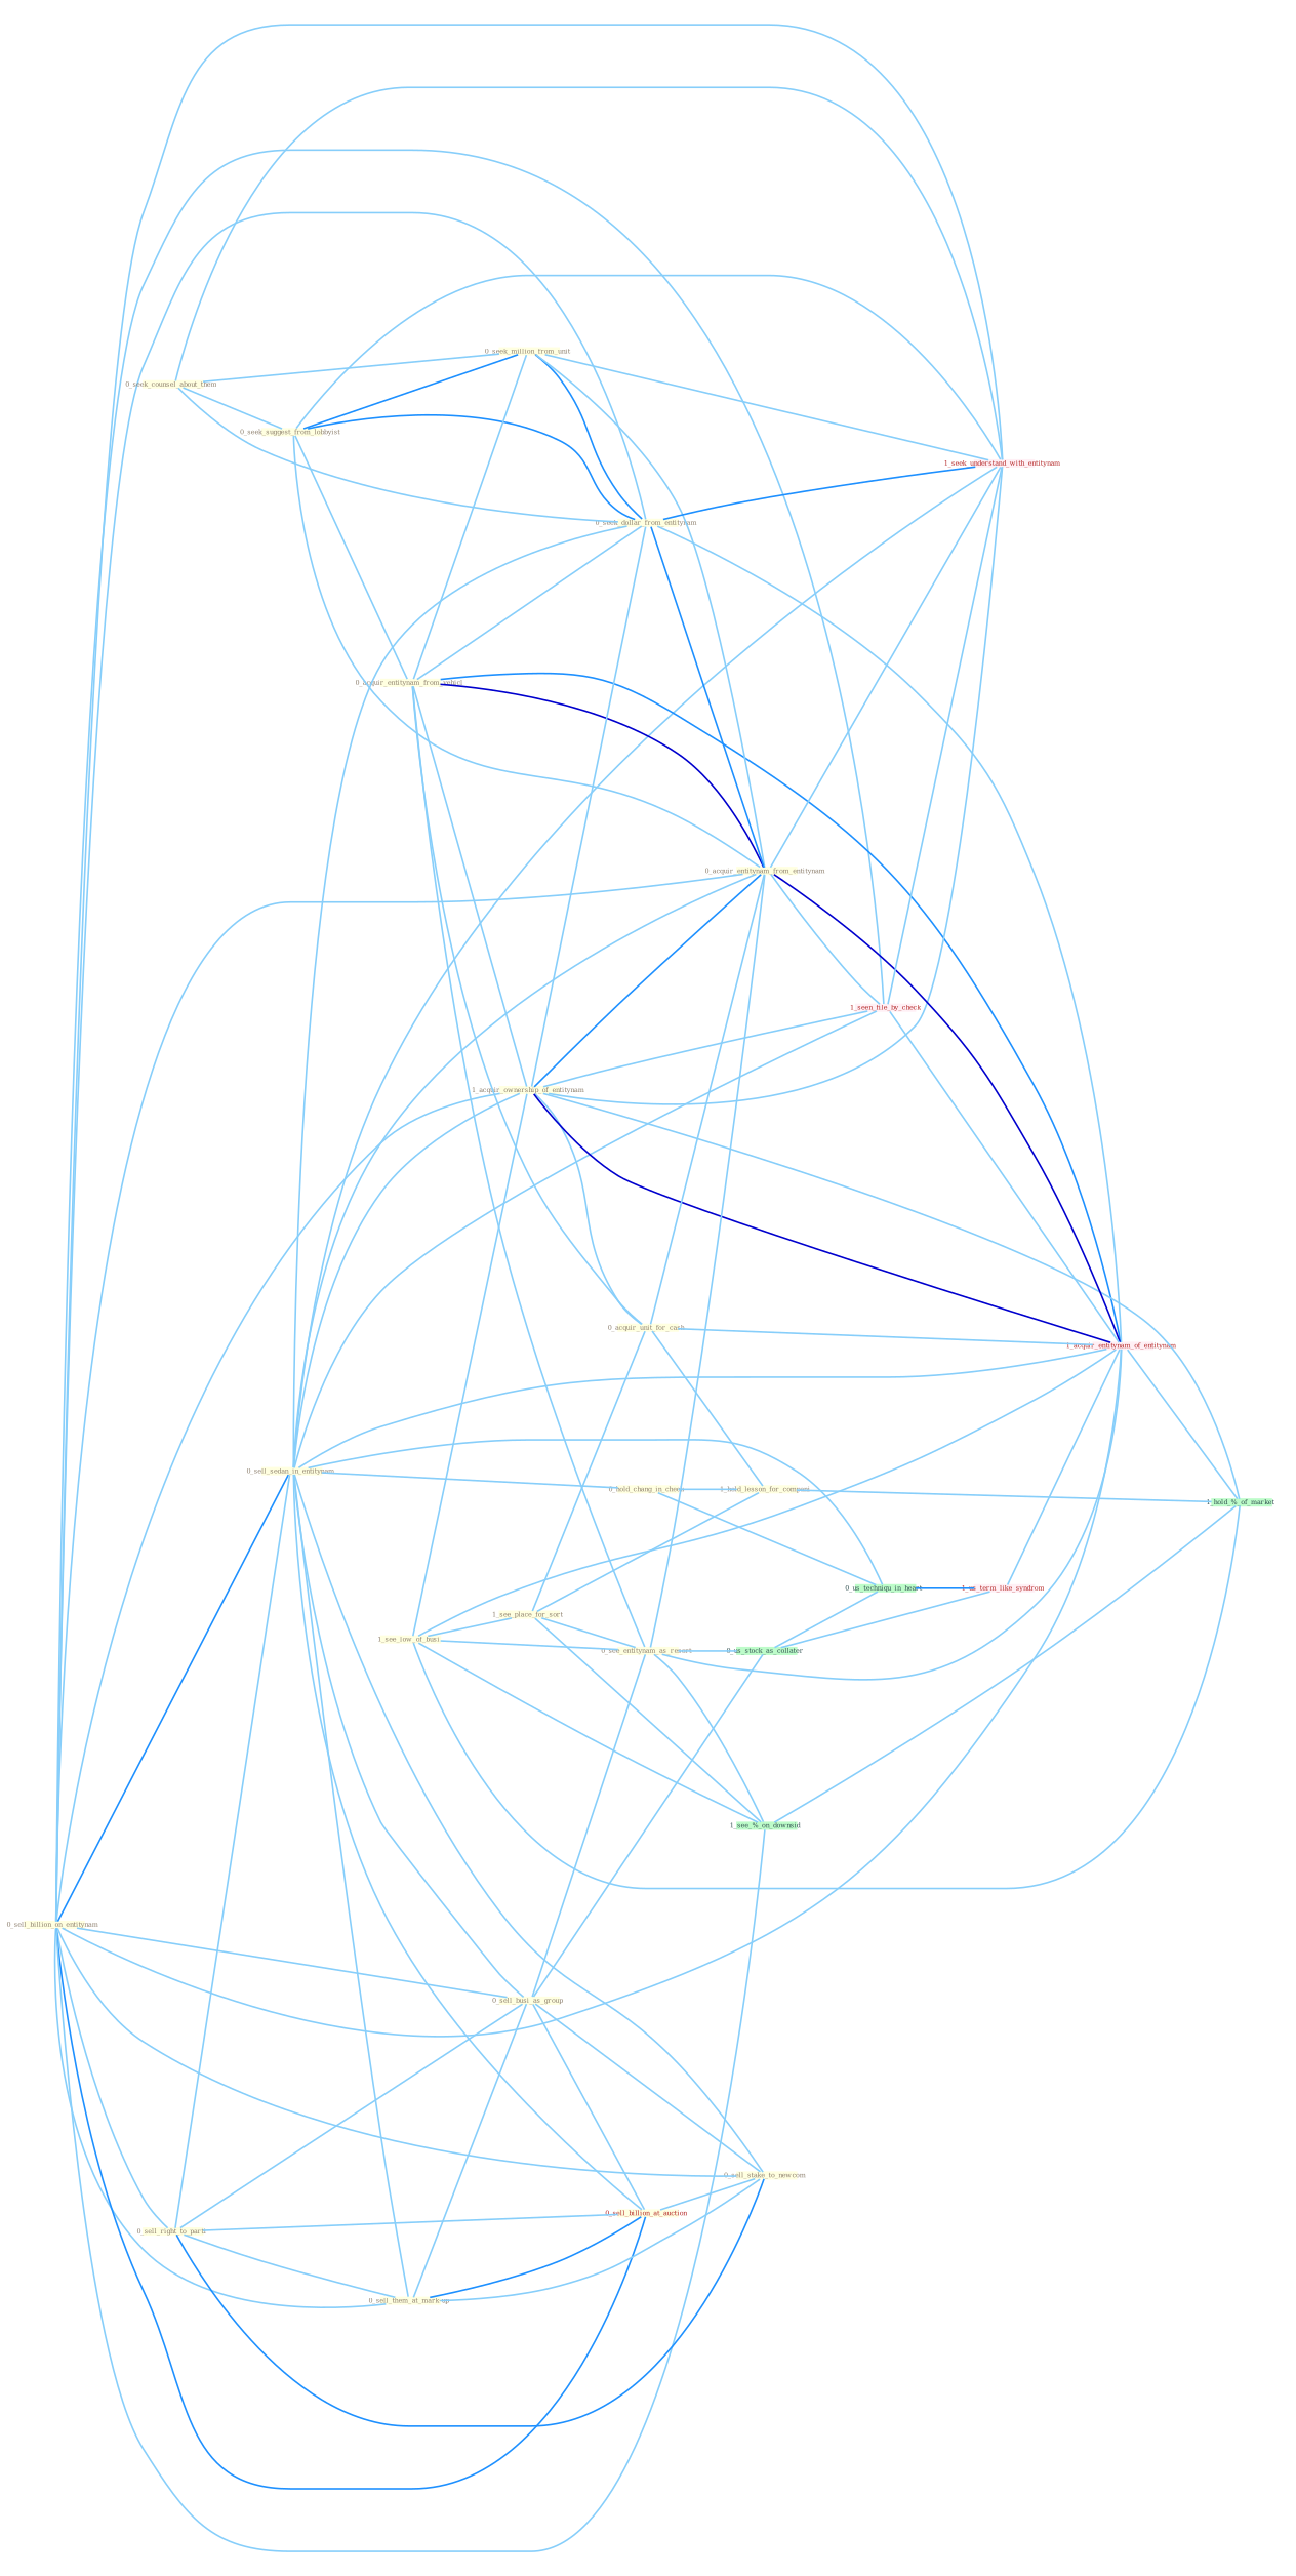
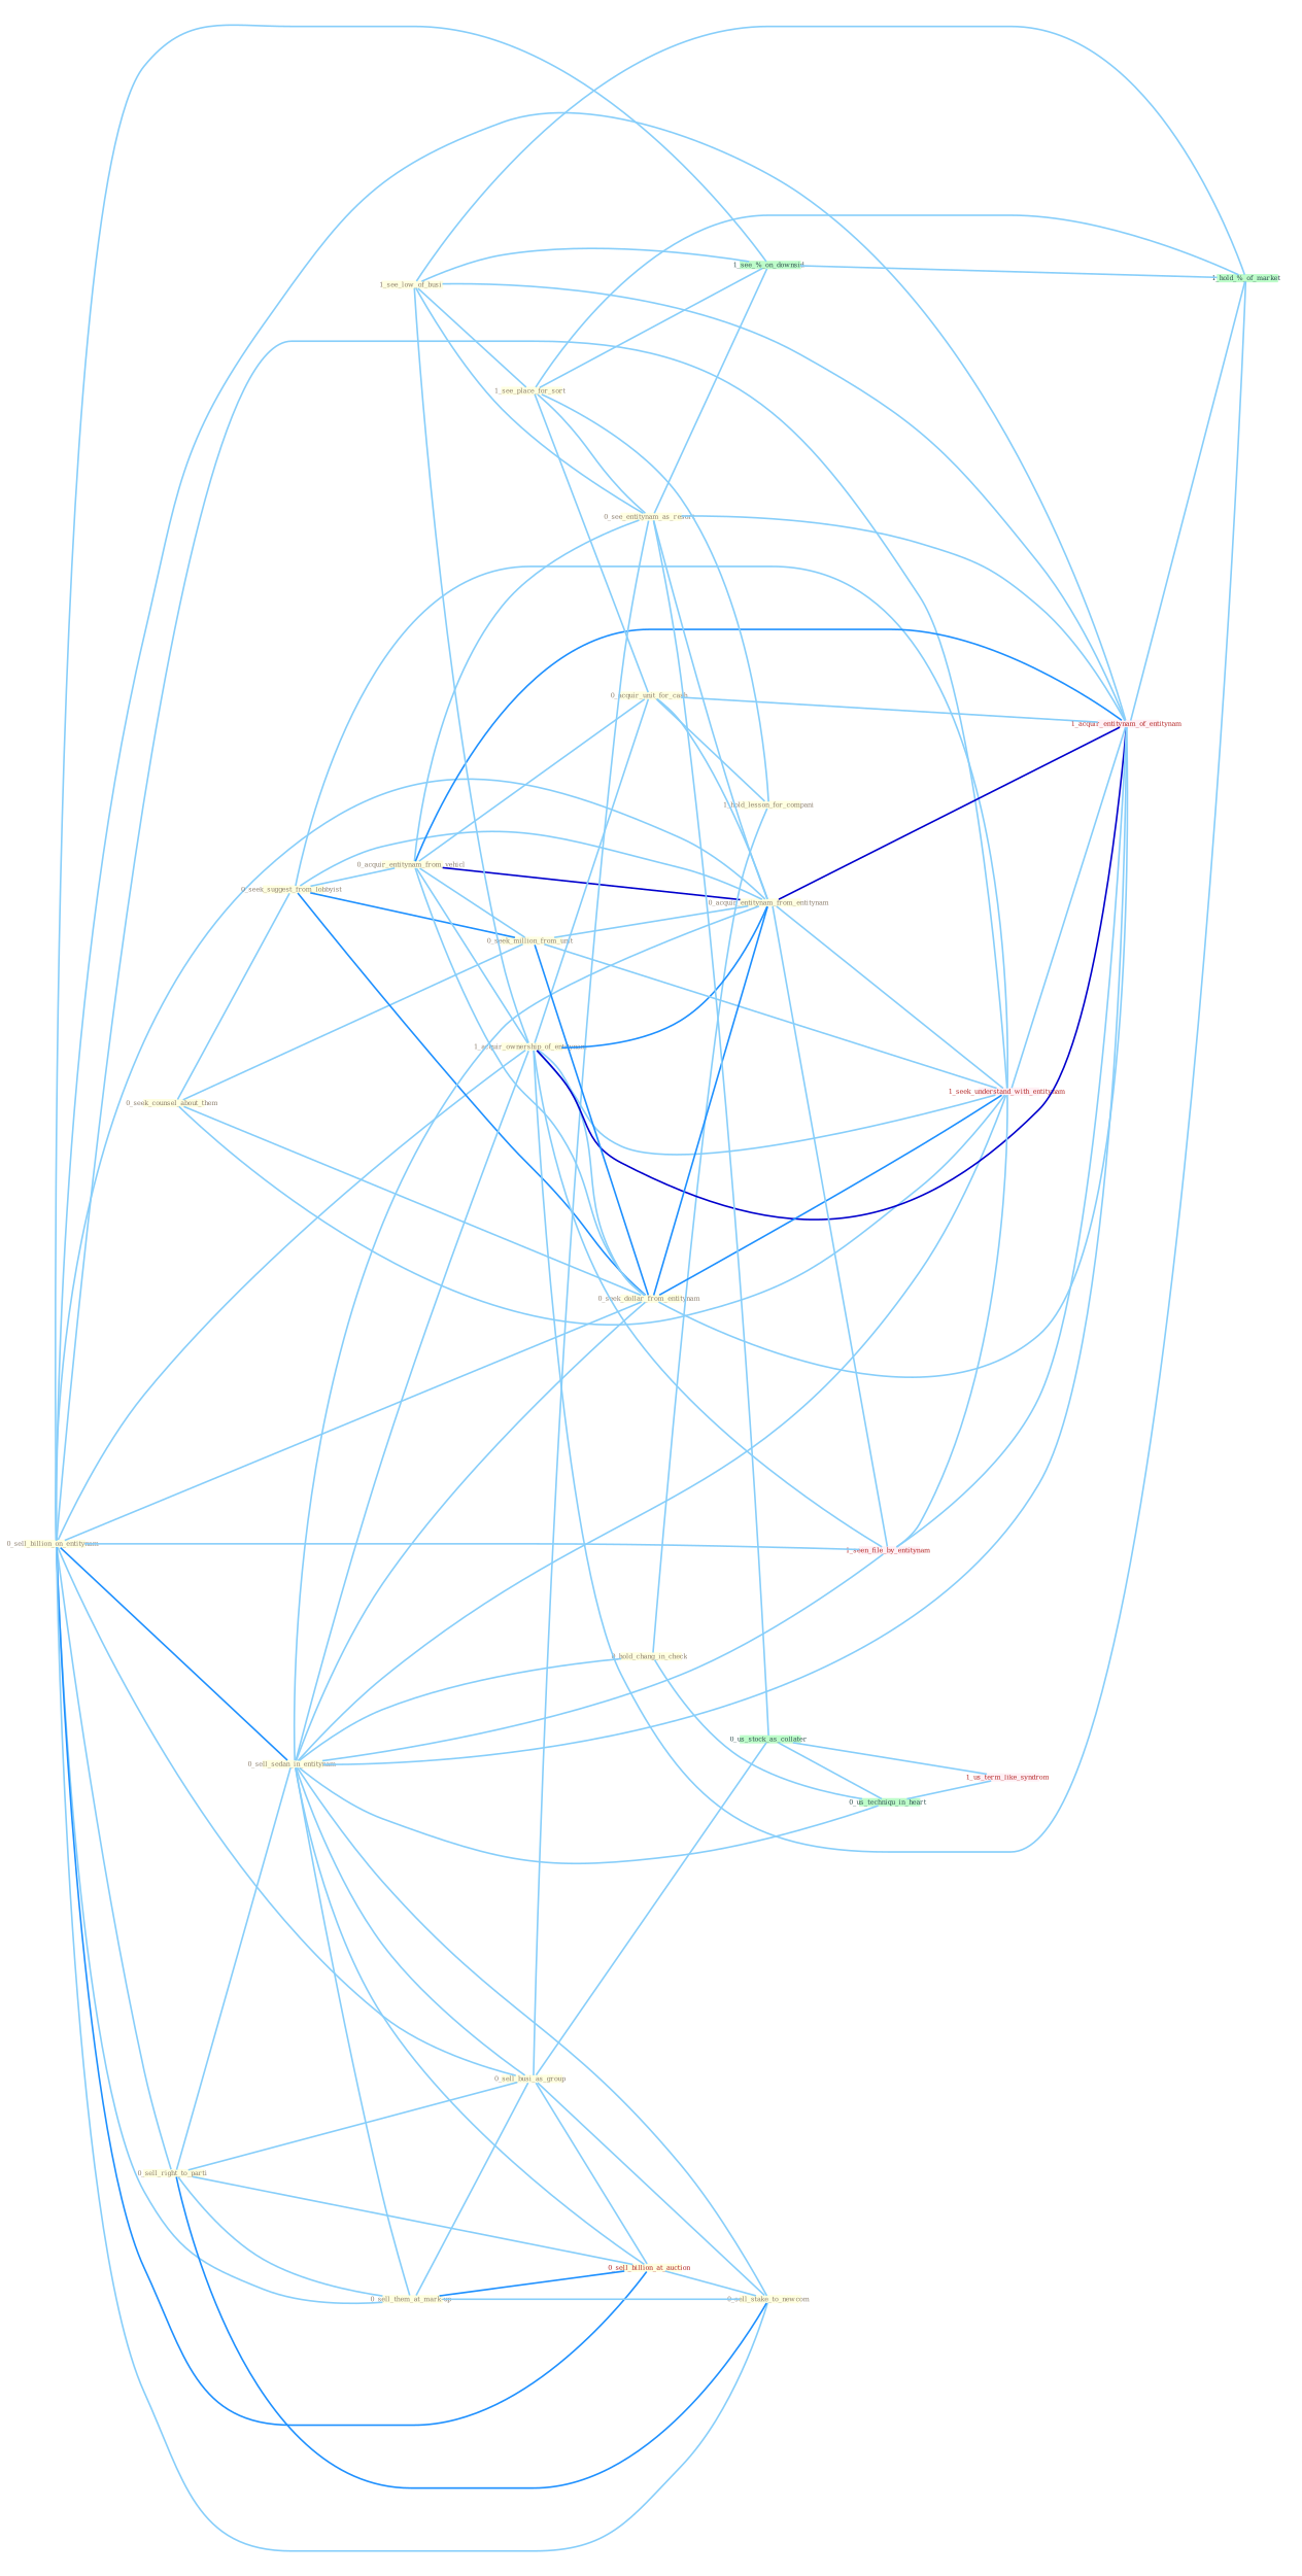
  graph {
    rankdir=LR
    node [color="#ffffe0" fixedsize=true fontcolor="#8b7d6b" fontsize=4 shape=polygon style=filled]
    edge [color="#87cefa" w=1]
    "0_sell_billion_on_entitynam " [height=.06 width=.5]
    "0_seek_counsel_about_them " [height=.06 width=.5]
    "0_seek_suggest_from_lobbyist " [height=.06 width=.5]
    "0_sell_right_to_parti " [height=.06 width=.5]
    "0_sell_sedan_in_entitynam " [height=.06 width=.5]
    "0_acquir_entitynam_from_vehicl " [height=.06 width=.5]
    "0_sell_them_at_mark-up " [height=.06 width=.5]
    "1_see_low_of_busi " [height=.06 width=.5]
    "0_hold_chang_in_check " [height=.06 width=.5]
    "0_sell_busi_as_group " [height=.06 width=.5]
    "1_see_place_for_sort " [height=.06 width=.5]
    "1_acquir_ownership_of_entitynam " [height=.06 width=.5]
    "0_seek_million_from_unit " [height=.06 width=.5]
    "0_acquir_unit_for_cash " [height=.06 width=.5]
    "1_hold_lesson_for_compani " [height=.06 width=.5]
    "0_seek_dollar_from_entitynam " [height=.06 width=.5]
    "0_see_entitynam_as_resort " [height=.06 width=.5]
    "0_acquir_entitynam_from_entitynam " [height=.06 width=.5]
    "0_sell_billion_at_auction " [fontcolor="#b22222" height=.06 width=.5]
    "0_sell_stake_to_newcom " [height=.06 width=.5]
-   "1_seen_file_by_entitynam " [color="#fff0f5" fontcolor="#b22222" height=.06 width=.5 label="1_seen_file_by_check"]
+   "1_seen_file_by_entitynam " [color="#fff0f5" fontcolor="#b22222" height=.06 width=.5]
    "1_seek_understand_with_entitynam " [color="#fff0f5" fontcolor="#b22222" height=.06 width=.5]
    "1_acquir_entitynam_of_entitynam " [color="#fff0f5" fontcolor="#b22222" height=.06 width=.5]
    "1_us_term_like_syndrom " [color="#fff0f5" fontcolor="#b22222" height=.06 width=.5]
    "1_see_%_on_downsid " [color="#BDFCC9" fontcolor="#2f4f4f" height=.06 width=.5]
    "0_us_techniqu_in_heart " [color="#BDFCC9" fontcolor="#2f4f4f" height=.06 width=.5]
    "1_hold_%_of_market " [color="#BDFCC9" fontcolor="#2f4f4f" height=.06 width=.5]
    "0_us_stock_as_collater " [color="#BDFCC9" fontcolor="#2f4f4f" height=.06 width=.5]
    subgraph sub_1 {
      "0_sell_billion_on_entitynam "
      "0_seek_counsel_about_them "
      "0_seek_suggest_from_lobbyist "
      "0_sell_right_to_parti "
      "0_sell_sedan_in_entitynam "
      "0_acquir_entitynam_from_vehicl "
      "0_sell_them_at_mark-up "
      "1_see_low_of_busi "
      "0_hold_chang_in_check "
      "0_sell_busi_as_group "
      "1_see_place_for_sort "
      "1_acquir_ownership_of_entitynam "
      "0_seek_million_from_unit "
      "0_acquir_unit_for_cash "
      "1_hold_lesson_for_compani "
      "0_seek_dollar_from_entitynam "
      "0_see_entitynam_as_resort "
      "0_acquir_entitynam_from_entitynam "
      "0_sell_billion_at_auction "
      "0_sell_stake_to_newcom "
    }
    subgraph sub_2 {
      "1_seen_file_by_entitynam "
      "1_seek_understand_with_entitynam "
      "1_acquir_entitynam_of_entitynam "
      "1_us_term_like_syndrom "
    }
    "0_sell_billion_on_entitynam " -- "0_sell_right_to_parti "
    "0_sell_billion_on_entitynam " -- "0_sell_sedan_in_entitynam " [color="#1e90ff" w=2]
    "0_sell_billion_on_entitynam " -- "0_sell_them_at_mark-up "
    "0_sell_billion_on_entitynam " -- "0_sell_busi_as_group "
    "0_sell_billion_on_entitynam " -- "1_acquir_ownership_of_entitynam "
    "0_sell_billion_on_entitynam " -- "0_seek_dollar_from_entitynam "
    "0_sell_billion_on_entitynam " -- "0_acquir_entitynam_from_entitynam "
    "0_sell_billion_on_entitynam " -- "0_sell_billion_at_auction " [color="#1e90ff" w=2]
    "0_sell_billion_on_entitynam " -- "0_sell_stake_to_newcom "
    "0_sell_billion_on_entitynam " -- "1_seen_file_by_entitynam "
    "0_sell_billion_on_entitynam " -- "1_seek_understand_with_entitynam "
    "0_sell_billion_on_entitynam " -- "1_acquir_entitynam_of_entitynam "
    "0_sell_billion_on_entitynam " -- "1_see_%_on_downsid "
    "0_seek_counsel_about_them " -- "0_seek_suggest_from_lobbyist "
    "0_seek_counsel_about_them " -- "0_seek_million_from_unit "
    "0_seek_counsel_about_them " -- "0_seek_dollar_from_entitynam "
    "0_seek_counsel_about_them " -- "1_seek_understand_with_entitynam "
    "0_seek_suggest_from_lobbyist " -- "0_acquir_entitynam_from_vehicl "
    "0_seek_suggest_from_lobbyist " -- "0_seek_million_from_unit " [color="#1e90ff" w=2]
    "0_seek_suggest_from_lobbyist " -- "0_seek_dollar_from_entitynam " [color="#1e90ff" w=2]
    "0_seek_suggest_from_lobbyist " -- "0_acquir_entitynam_from_entitynam "
    "0_seek_suggest_from_lobbyist " -- "1_seek_understand_with_entitynam "
    "0_sell_right_to_parti " -- "0_sell_sedan_in_entitynam "
    "0_sell_right_to_parti " -- "0_sell_them_at_mark-up "
    "0_sell_right_to_parti " -- "0_sell_busi_as_group "
    "0_sell_right_to_parti " -- "0_sell_billion_at_auction "
    "0_sell_right_to_parti " -- "0_sell_stake_to_newcom " [color="#1e90ff" w=2]
    "0_sell_sedan_in_entitynam " -- "0_sell_them_at_mark-up "
    "0_sell_sedan_in_entitynam " -- "0_hold_chang_in_check "
    "0_sell_sedan_in_entitynam " -- "0_sell_busi_as_group "
    "0_sell_sedan_in_entitynam " -- "1_acquir_ownership_of_entitynam "
    "0_sell_sedan_in_entitynam " -- "0_seek_dollar_from_entitynam "
    "0_sell_sedan_in_entitynam " -- "0_acquir_entitynam_from_entitynam "
    "0_sell_sedan_in_entitynam " -- "0_sell_billion_at_auction "
    "0_sell_sedan_in_entitynam " -- "0_sell_stake_to_newcom "
    "0_sell_sedan_in_entitynam " -- "1_seen_file_by_entitynam "
    "0_sell_sedan_in_entitynam " -- "1_seek_understand_with_entitynam "
    "0_sell_sedan_in_entitynam " -- "1_acquir_entitynam_of_entitynam "
    "0_sell_sedan_in_entitynam " -- "0_us_techniqu_in_heart "
    "0_acquir_entitynam_from_vehicl " -- "1_acquir_ownership_of_entitynam "
    "0_acquir_entitynam_from_vehicl " -- "0_seek_million_from_unit "
    "0_acquir_entitynam_from_vehicl " -- "0_acquir_unit_for_cash "
    "0_acquir_entitynam_from_vehicl " -- "0_seek_dollar_from_entitynam "
    "0_acquir_entitynam_from_vehicl " -- "0_see_entitynam_as_resort "
    "0_acquir_entitynam_from_vehicl " -- "0_acquir_entitynam_from_entitynam " [color="#0000cd" w=3]
    "0_acquir_entitynam_from_vehicl " -- "1_acquir_entitynam_of_entitynam " [color="#1e90ff" w=2]
    "0_sell_them_at_mark-up " -- "0_sell_busi_as_group "
    "0_sell_them_at_mark-up " -- "0_sell_billion_at_auction " [color="#1e90ff" w=2]
    "0_sell_them_at_mark-up " -- "0_sell_stake_to_newcom "
    "1_see_low_of_busi " -- "1_see_place_for_sort "
    "1_see_low_of_busi " -- "1_acquir_ownership_of_entitynam "
    "1_see_low_of_busi " -- "0_see_entitynam_as_resort "
    "1_see_low_of_busi " -- "1_acquir_entitynam_of_entitynam "
    "1_see_low_of_busi " -- "1_see_%_on_downsid "
    "1_see_low_of_busi " -- "1_hold_%_of_market "
    "0_hold_chang_in_check " -- "1_hold_lesson_for_compani "
    "0_hold_chang_in_check " -- "0_us_techniqu_in_heart "
    "0_sell_busi_as_group " -- "0_see_entitynam_as_resort "
    "0_sell_busi_as_group " -- "0_sell_billion_at_auction "
    "0_sell_busi_as_group " -- "0_sell_stake_to_newcom "
    "0_sell_busi_as_group " -- "0_us_stock_as_collater "
    "1_see_place_for_sort " -- "0_acquir_unit_for_cash "
    "1_see_place_for_sort " -- "1_hold_lesson_for_compani "
    "1_see_place_for_sort " -- "0_see_entitynam_as_resort "
    "1_see_place_for_sort " -- "1_see_%_on_downsid "
    "1_acquir_ownership_of_entitynam " -- "0_acquir_unit_for_cash "
    "1_acquir_ownership_of_entitynam " -- "0_seek_dollar_from_entitynam "
    "1_acquir_ownership_of_entitynam " -- "0_acquir_entitynam_from_entitynam " [color="#1e90ff" w=2]
    "1_acquir_ownership_of_entitynam " -- "1_seen_file_by_entitynam "
    "1_acquir_ownership_of_entitynam " -- "1_seek_understand_with_entitynam "
    "1_acquir_ownership_of_entitynam " -- "1_acquir_entitynam_of_entitynam " [color="#0000cd" w=3]
    "1_acquir_ownership_of_entitynam " -- "1_hold_%_of_market "
    "0_seek_million_from_unit " -- "0_seek_dollar_from_entitynam " [color="#1e90ff" w=2]
    "0_seek_million_from_unit " -- "0_acquir_entitynam_from_entitynam "
    "0_seek_million_from_unit " -- "1_seek_understand_with_entitynam "
    "0_acquir_unit_for_cash " -- "1_hold_lesson_for_compani "
    "0_acquir_unit_for_cash " -- "0_acquir_entitynam_from_entitynam "
    "0_acquir_unit_for_cash " -- "1_acquir_entitynam_of_entitynam "
-   "1_hold_lesson_for_compani " -- "1_hold_%_of_market "
+   "1_see_place_for_sort " -- "1_hold_%_of_market "
    "0_seek_dollar_from_entitynam " -- "0_acquir_entitynam_from_entitynam " [color="#1e90ff" w=2]
    "0_seek_dollar_from_entitynam " -- "1_seek_understand_with_entitynam " [color="#1e90ff" w=2]
    "0_seek_dollar_from_entitynam " -- "1_acquir_entitynam_of_entitynam "
    "0_see_entitynam_as_resort " -- "0_acquir_entitynam_from_entitynam "
    "0_see_entitynam_as_resort " -- "1_acquir_entitynam_of_entitynam "
    "0_see_entitynam_as_resort " -- "1_see_%_on_downsid "
    "0_see_entitynam_as_resort " -- "0_us_stock_as_collater "
    "0_acquir_entitynam_from_entitynam " -- "1_seen_file_by_entitynam "
    "0_acquir_entitynam_from_entitynam " -- "1_seek_understand_with_entitynam "
    "0_acquir_entitynam_from_entitynam " -- "1_acquir_entitynam_of_entitynam " [color="#0000cd" w=3]
    "0_sell_billion_at_auction " -- "0_sell_stake_to_newcom "
    "1_seen_file_by_entitynam " -- "1_seek_understand_with_entitynam "
    "1_seen_file_by_entitynam " -- "1_acquir_entitynam_of_entitynam "
-   "1_us_term_like_syndrom " -- "1_acquir_entitynam_of_entitynam "
+   "1_seek_understand_with_entitynam " -- "1_acquir_entitynam_of_entitynam "
    "1_acquir_entitynam_of_entitynam " -- "1_hold_%_of_market "
    "1_see_%_on_downsid " -- "1_hold_%_of_market "
-   "0_us_techniqu_in_heart " -- "1_us_term_like_syndrom " [color="#1e90ff"]
+   "0_us_techniqu_in_heart " -- "1_us_term_like_syndrom "
    "0_us_stock_as_collater " -- "1_us_term_like_syndrom "
    "0_us_stock_as_collater " -- "0_us_techniqu_in_heart "
  }
